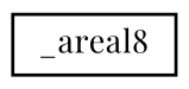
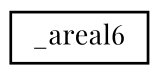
  digraph {
    rankdir=LR
    fontname="Playfair Display"
-   n1 [color=black fillcolor=white fontname="Playfair Display" fontsize=10 height=0.2 label=_areal8 shape=record style=filled width=0.4]
+   n1 [color=black fillcolor=white fontname="Playfair Display" fontsize=10 height=0.2 label=_areal6 shape=record style=filled width=0.4]
  }
